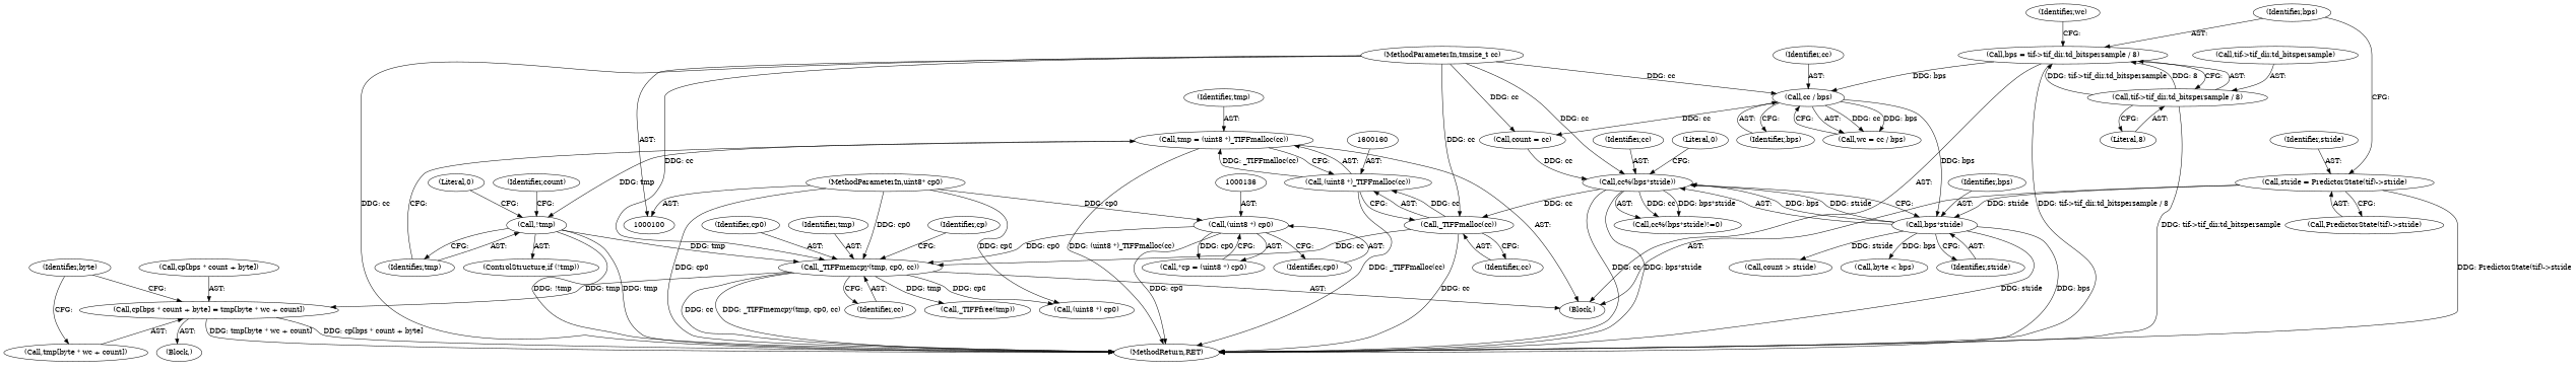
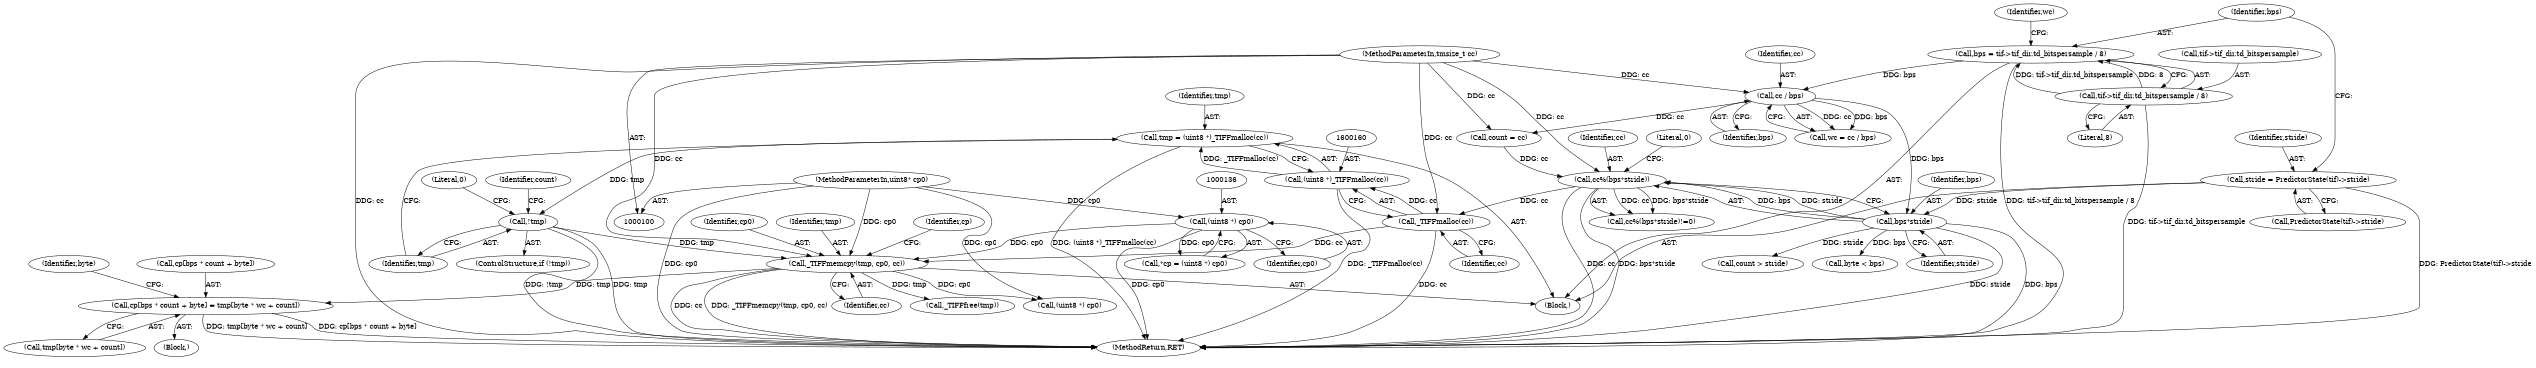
  digraph {
    n1 [label="(Call,cp[bps * count + byte] = tmp[byte * wc + count])"]
    n2 [label="(Call,tmp[byte * wc + count])"]
    n3 [label="(MethodReturn,RET)"]
    n4 [label="(Block,)"]
    n5 [label="(Call,_TIFFmemcpy(tmp, cp0, cc))"]
    n6 [label="(Call,_TIFFfree(tmp))"]
    n7 [label="(Block,)"]
    n8 [label="(Call,(uint8 *) cp0)"]
    n9 [label="(Identifier,cc)"]
    n10 [label="(Call,!tmp)"]
    n11 [label="(Identifier,tmp)"]
    n12 [label="(ControlStructure,if (!tmp))"]
    n13 [label="(Call,tmp = (uint8 *)_TIFFmalloc(cc))"]
    n14 [label="(Call,(uint8 *)_TIFFmalloc(cc))"]
    n15 [label="(Call,_TIFFmalloc(cc))"]
    n16 [label="(Identifier,cc)"]
    n17 [label="(Call,cc%(bps*stride))"]
    n18 [label="(Call,bps*stride)"]
    n19 [label="(Call,cc%(bps*stride)!=0)"]
    n20 [label="(Call,byte < bps)"]
    n21 [label="(Identifier,stride)"]
    n22 [label="(Call,count > stride)"]
    n23 [label="(MethodParameterIn,tmsize_t cc)"]
    n24 [label="(Call,cc / bps)"]
    n25 [label="(Call,count = cc)"]
    1000100
    n27 [label="(Call,wc = cc / bps)"]
    n28 [label="(Identifier,bps)"]
    n29 [label="(Call,bps = tif->tif_dir.td_bitspersample / 8)"]
    n30 [label="(Call,tif->tif_dir.td_bitspersample / 8)"]
    n31 [label="(Literal,8)"]
    n32 [label="(Call,stride = PredictorState(tif)->stride)"]
    n33 [label="(Call,PredictorState(tif)->stride)"]
    n34 [label="(Call,(uint8 *) cp0)"]
    n35 [label="(Identifier,cp0)"]
    n36 [label="(Call,*cp = (uint8 *) cp0)"]
    n37 [label="(MethodParameterIn,uint8* cp0)"]
    n38 [label="(Identifier,count)"]
    n39 [label="(Identifier,cp0)"]
    n40 [label="(Identifier,tmp)"]
    n41 [label="(Identifier,cp)"]
    n42 [label="(Literal,0)"]
    n43 [label="(Identifier,bps)"]
    n44 [label="(Identifier,bps)"]
    n45 [label="(Call,cp[bps * count + byte])"]
    n46 [label="(Identifier,tmp)"]
    n47 [label="(Identifier,byte)"]
    n48 [label="(Literal,0)"]
    n49 [label="(Identifier,cc)"]
    n50 [label="(Identifier,wc)"]
    n51 [label="(Identifier,cc)"]
    n52 [label="(Identifier,stride)"]
    n53 [label="(Call,tif->tif_dir.td_bitspersample)"]
    n54 [label=1600160]
    1000136
-   n47 -> n2 [label="CFG: "]
+   n1 -> n2 [label="CFG: "]
    n1 -> n3 [label="DDG: tmp[byte * wc + count]"]
    n1 -> n3 [label="DDG: cp[bps * count + byte]"]
    n1 -> n4 [label="AST: "]
    n2 -> n1 [label="AST: "]
    n5 -> n1 [label="DDG: tmp"]
    n5 -> n3 [label="DDG: _TIFFmemcpy(tmp, cp0, cc)"]
    n5 -> n3 [label="DDG: cc"]
    n5 -> n6 [label="DDG: tmp"]
    n5 -> n7 [label="AST: "]
    n5 -> n8 [label="DDG: cp0"]
    n5 -> n9 [label="CFG: "]
    n9 -> n5 [label="AST: "]
    n10 -> n3 [label="DDG: !tmp"]
    n10 -> n3 [label="DDG: tmp"]
    n10 -> n5 [label="DDG: tmp"]
    n10 -> n11 [label="CFG: "]
    n10 -> n12 [label="AST: "]
    n11 -> n10 [label="AST: "]
    n11 -> n13 [label="CFG: "]
    n13 -> n3 [label="DDG: (uint8 *)_TIFFmalloc(cc)"]
    n13 -> n7 [label="AST: "]
    n13 -> n10 [label="DDG: tmp"]
    n13 -> n14 [label="CFG: "]
    n14 -> n3 [label="DDG: _TIFFmalloc(cc)"]
    n14 -> n13 [label="AST: "]
    n14 -> n13 [label="DDG: _TIFFmalloc(cc)"]
    n14 -> n15 [label="CFG: "]
    n15 -> n3 [label="DDG: cc"]
    n15 -> n5 [label="DDG: cc"]
    n15 -> n14 [label="AST: "]
    n15 -> n14 [label="DDG: cc"]
    n15 -> n16 [label="CFG: "]
    n16 -> n15 [label="AST: "]
    n17 -> n3 [label="DDG: cc"]
    n17 -> n3 [label="DDG: bps*stride"]
    n17 -> n15 [label="DDG: cc"]
    n17 -> n18 [label="CFG: "]
    n17 -> n19 [label="AST: "]
    n17 -> n19 [label="DDG: cc"]
    n17 -> n19 [label="DDG: bps*stride"]
    n18 -> n3 [label="DDG: bps"]
    n18 -> n3 [label="DDG: stride"]
    n18 -> n17 [label="AST: "]
    n18 -> n17 [label="DDG: bps"]
    n18 -> n17 [label="DDG: stride"]
    n18 -> n20 [label="DDG: bps"]
    n18 -> n21 [label="CFG: "]
    n18 -> n22 [label="DDG: stride"]
    n21 -> n18 [label="AST: "]
    n23 -> n3 [label="DDG: cc"]
    n23 -> n5 [label="DDG: cc"]
    n23 -> n15 [label="DDG: cc"]
    n23 -> n17 [label="DDG: cc"]
    n23 -> n24 [label="DDG: cc"]
    n23 -> n25 [label="DDG: cc"]
    n23 -> 1000100 [label="AST: "]
    n24 -> n18 [label="DDG: bps"]
    n24 -> n25 [label="DDG: cc"]
    n24 -> n27 [label="AST: "]
    n24 -> n27 [label="DDG: cc"]
    n24 -> n27 [label="DDG: bps"]
    n24 -> n28 [label="CFG: "]
    n25 -> n17 [label="DDG: cc"]
    n27 -> n24 [label="CFG: "]
    n28 -> n24 [label="AST: "]
    n29 -> n3 [label="DDG: tif->tif_dir.td_bitspersample / 8"]
    n29 -> n7 [label="AST: "]
    n29 -> n24 [label="DDG: bps"]
    n29 -> n30 [label="CFG: "]
    n30 -> n3 [label="DDG: tif->tif_dir.td_bitspersample"]
    n30 -> n29 [label="AST: "]
    n30 -> n29 [label="DDG: tif->tif_dir.td_bitspersample"]
    n30 -> n29 [label="DDG: 8"]
    n30 -> n31 [label="CFG: "]
    n31 -> n30 [label="AST: "]
    n32 -> n3 [label="DDG: PredictorState(tif)->stride"]
    n32 -> n7 [label="AST: "]
    n32 -> n18 [label="DDG: stride"]
    n32 -> n33 [label="CFG: "]
    n33 -> n32 [label="AST: "]
    n34 -> n3 [label="DDG: cp0"]
    n34 -> n5 [label="DDG: cp0"]
    n34 -> n35 [label="CFG: "]
    n34 -> n36 [label="AST: "]
    n34 -> n36 [label="DDG: cp0"]
    n35 -> n34 [label="AST: "]
    n36 -> n34 [label="CFG: "]
    n37 -> n3 [label="DDG: cp0"]
    n37 -> n5 [label="DDG: cp0"]
    n37 -> n8 [label="DDG: cp0"]
    n37 -> 1000100 [label="AST: "]
    n37 -> n34 [label="DDG: cp0"]
    n38 -> n10 [label="CFG: "]
    n39 -> n5 [label="AST: "]
    n40 -> n5 [label="AST: "]
    n41 -> n5 [label="CFG: "]
    n42 -> n17 [label="CFG: "]
    n43 -> n18 [label="AST: "]
    n44 -> n29 [label="AST: "]
    n44 -> n32 [label="CFG: "]
    n45 -> n1 [label="AST: "]
    n46 -> n13 [label="AST: "]
    n47 -> n1 [label="CFG: "]
    n48 -> n10 [label="CFG: "]
    n49 -> n24 [label="AST: "]
    n50 -> n29 [label="CFG: "]
    n51 -> n17 [label="AST: "]
    n52 -> n32 [label="AST: "]
    n53 -> n30 [label="AST: "]
    n54 -> n14 [label="AST: "]
    1000136 -> n34 [label="AST: "]
  }
